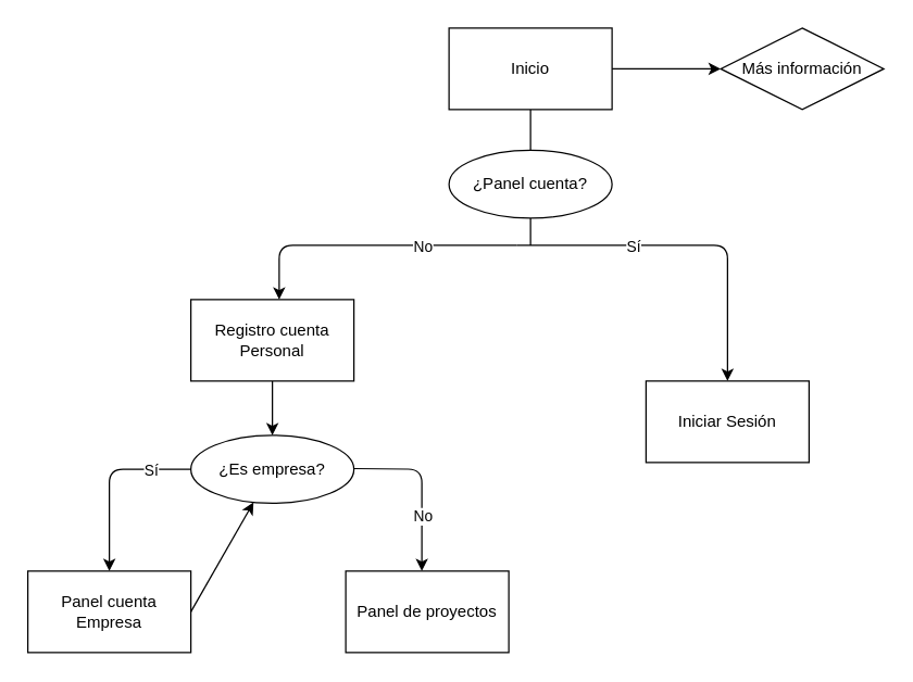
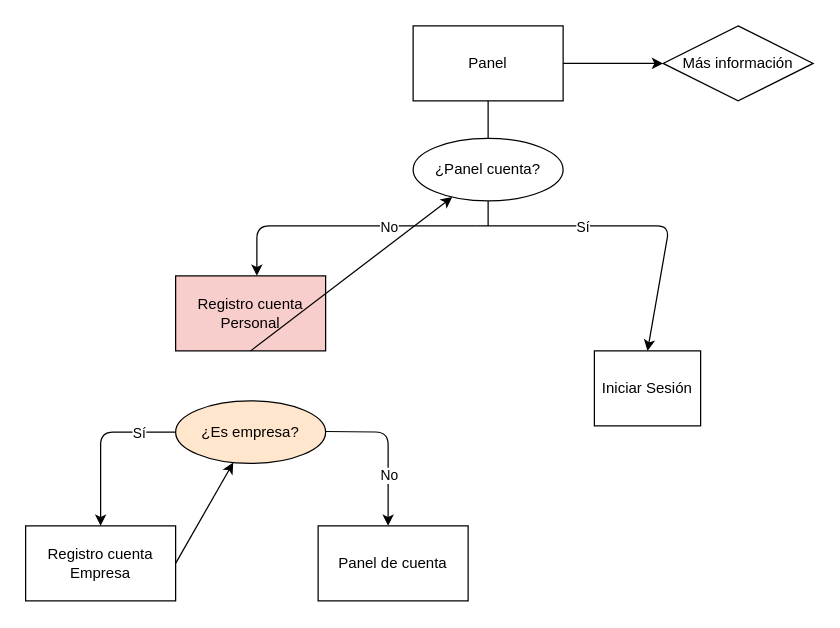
  <mxCell id="0" />
  <mxCell id="1" parent="0" />
  <mxCell id="2" value="Más información" style="rhombus;whiteSpace=wrap;html=1;" vertex="1" parent="1"><mxGeometry x="530" y="20" width="120" height="60" as="geometry" /></mxCell>
- <mxCell id="3" value="Registro cuenta Personal" style="rounded=0;whiteSpace=wrap;html=1;" vertex="1" parent="1"><mxGeometry x="140" y="220" width="120" height="60" as="geometry" /></mxCell>
- <mxCell id="4" value="Iniciar Sesión" style="rounded=0;whiteSpace=wrap;html=1;" vertex="1" parent="1"><mxGeometry x="475" y="280" width="120" height="60" as="geometry" /></mxCell>
- <mxCell id="5" value="Panel cuenta Empresa" style="rounded=0;whiteSpace=wrap;html=1;" vertex="1" parent="1"><mxGeometry x="20" y="420" width="120" height="60" as="geometry" /></mxCell>
- <mxCell id="6" value="Inicio" style="rounded=0;whiteSpace=wrap;html=1;" vertex="1" parent="1"><mxGeometry x="330" y="20" width="120" height="60" as="geometry" /></mxCell>
+ <mxCell id="3" value="Registro cuenta Personal" style="rounded=0;whiteSpace=wrap;html=1;fillColor=#f8cecc;" vertex="1" parent="1"><mxGeometry x="140" y="220" width="120" height="60" as="geometry" /></mxCell>
+ <mxCell id="4" value="Iniciar Sesión" style="rounded=0;whiteSpace=wrap;html=1;" vertex="1" parent="1"><mxGeometry x="475" y="280" width="85" height="60" as="geometry" /></mxCell>
+ <mxCell id="5" value="Registro cuenta Empresa" style="rounded=0;whiteSpace=wrap;html=1;" vertex="1" parent="1"><mxGeometry x="20" y="420" width="120" height="60" as="geometry" /></mxCell>
+ <mxCell id="6" value="Panel" style="rounded=0;whiteSpace=wrap;html=1;" vertex="1" parent="1"><mxGeometry x="330" y="20" width="120" height="60" as="geometry" /></mxCell>
  <mxCell id="7" value="" style="endArrow=classic;html=1;entryX=0.5;entryY=0;entryDx=0;entryDy=0;" edge="1" parent="1" target="4"><mxGeometry relative="1" as="geometry"><mxPoint x="380" y="180" as="sourcePoint" /><mxPoint x="510" y="180" as="targetPoint" /><Array as="points"><mxPoint x="535" y="180" /></Array></mxGeometry></mxCell>
  <mxCell id="8" value="Sí" style="edgeLabel;resizable=0;html=1;align=center;verticalAlign=middle;" connectable="0" vertex="1" parent="7"><mxGeometry relative="1" as="geometry"><mxPoint x="-43" as="offset" /></mxGeometry></mxCell>
  <mxCell id="9" value="" style="endArrow=classic;html=1;" edge="1" parent="1"><mxGeometry relative="1" as="geometry"><mxPoint x="380" y="180" as="sourcePoint" /><mxPoint x="205" y="220" as="targetPoint" /><Array as="points"><mxPoint x="205" y="180" /></Array></mxGeometry></mxCell>
  <mxCell id="10" value="No" style="edgeLabel;resizable=0;html=1;align=center;verticalAlign=middle;" connectable="0" vertex="1" parent="9"><mxGeometry relative="1" as="geometry"><mxPoint x="38" as="offset" /></mxGeometry></mxCell>
  <mxCell id="11" value="¿Panel cuenta?" style="ellipse;whiteSpace=wrap;html=1;" vertex="1" parent="1"><mxGeometry x="330" y="110" width="120" height="50" as="geometry" /></mxCell>
  <mxCell id="12" value="" style="endArrow=none;html=1;entryX=0.5;entryY=1;entryDx=0;entryDy=0;" edge="1" parent="1" target="11"><mxGeometry width="50" height="50" relative="1" as="geometry"><mxPoint x="390" y="180" as="sourcePoint" /><mxPoint x="400" y="180" as="targetPoint" /></mxGeometry></mxCell>
  <mxCell id="13" value="" style="endArrow=none;html=1;entryX=0.5;entryY=1;entryDx=0;entryDy=0;exitX=0.5;exitY=0;exitDx=0;exitDy=0;" edge="1" parent="1" source="11" target="6"><mxGeometry width="50" height="50" relative="1" as="geometry"><mxPoint x="350" y="230" as="sourcePoint" /><mxPoint x="400" y="180" as="targetPoint" /></mxGeometry></mxCell>
- <mxCell id="14" value="¿Es empresa?" style="ellipse;whiteSpace=wrap;html=1;" vertex="1" parent="1"><mxGeometry x="140" y="320" width="120" height="50" as="geometry" /></mxCell>
+ <mxCell id="14" value="¿Es empresa?" style="ellipse;whiteSpace=wrap;html=1;fillColor=#ffe6cc;" vertex="1" parent="1"><mxGeometry x="140" y="320" width="120" height="50" as="geometry" /></mxCell>
  <mxCell id="15" value="" style="endArrow=classic;html=1;" edge="1" parent="1"><mxGeometry relative="1" as="geometry"><mxPoint x="260" y="344.5" as="sourcePoint" /><mxPoint x="310" y="420" as="targetPoint" /><Array as="points"><mxPoint x="310" y="345" /></Array></mxGeometry></mxCell>
  <mxCell id="16" value="No" style="edgeLabel;resizable=0;html=1;align=center;verticalAlign=middle;" connectable="0" vertex="1" parent="15"><mxGeometry relative="1" as="geometry"><mxPoint y="22" as="offset" /></mxGeometry></mxCell>
  <mxCell id="17" value="" style="endArrow=classic;html=1;exitX=0;exitY=0.5;exitDx=0;exitDy=0;" edge="1" parent="1" source="14"><mxGeometry relative="1" as="geometry"><mxPoint x="79.5" y="370" as="sourcePoint" /><mxPoint x="80" y="420" as="targetPoint" /><Array as="points"><mxPoint x="80" y="345" /></Array></mxGeometry></mxCell>
  <mxCell id="18" value="Sí" style="edgeLabel;resizable=0;html=1;align=center;verticalAlign=middle;" connectable="0" vertex="1" parent="17"><mxGeometry relative="1" as="geometry"><mxPoint x="30" y="-8" as="offset" /></mxGeometry></mxCell>
- <mxCell id="19" value="" style="endArrow=classic;html=1;entryX=0.5;entryY=0;entryDx=0;entryDy=0;exitX=0.5;exitY=1;exitDx=0;exitDy=0;" edge="1" parent="1" source="3" target="14"><mxGeometry width="50" height="50" relative="1" as="geometry"><mxPoint x="350" y="230" as="sourcePoint" /><mxPoint x="400" y="180" as="targetPoint" /></mxGeometry></mxCell>
- <mxCell id="20" value="Panel de proyectos" style="rounded=0;whiteSpace=wrap;html=1;" vertex="1" parent="1"><mxGeometry x="254" y="420" width="120" height="60" as="geometry" /></mxCell>
+ <mxCell id="19" value="" style="endArrow=classic;html=1;exitX=0.5;exitY=1;exitDx=0;exitDy=0;" edge="1" parent="1" source="3" target="11"><mxGeometry width="50" height="50" relative="1" as="geometry"><mxPoint x="350" y="230" as="sourcePoint" /><mxPoint x="400" y="180" as="targetPoint" /></mxGeometry></mxCell>
+ <mxCell id="20" value="Panel de cuenta" style="rounded=0;whiteSpace=wrap;html=1;" vertex="1" parent="1"><mxGeometry x="254" y="420" width="120" height="60" as="geometry" /></mxCell>
  <mxCell id="21" value="" style="endArrow=classic;html=1;exitX=1;exitY=0.5;exitDx=0;exitDy=0;" edge="1" parent="1" source="5" target="14"><mxGeometry width="50" height="50" relative="1" as="geometry"><mxPoint x="350" y="530" as="sourcePoint" /><mxPoint x="400" y="480" as="targetPoint" /></mxGeometry></mxCell>
  <mxCell id="22" value="" style="endArrow=classic;html=1;entryX=0;entryY=0.5;entryDx=0;entryDy=0;" edge="1" parent="1" target="2"><mxGeometry width="50" height="50" relative="1" as="geometry"><mxPoint x="450" y="50" as="sourcePoint" /><mxPoint x="500" y="0" as="targetPoint" /></mxGeometry></mxCell>
